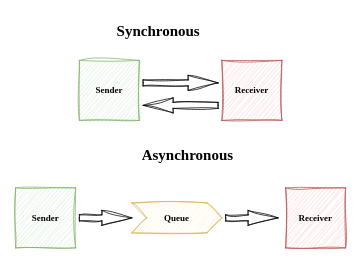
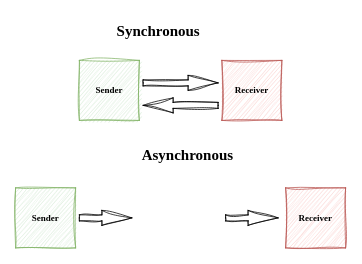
  <mxCell id="0" />
  <mxCell id="1" parent="0" />
  <mxCell id="2" value="&lt;b&gt;Sender&lt;/b&gt;" style="whiteSpace=wrap;html=1;aspect=fixed;fillColor=#d5e8d4;strokeColor=#82b366;sketch=1;curveFitting=1;jiggle=2;fontFamily=Architects Daughter;fontSource=https%3A%2F%2Ffonts.googleapis.com%2Fcss%3Ffamily%3DArchitects%2BDaughter;" parent="1" vertex="1"><mxGeometry x="105" y="80" width="80" height="80" as="geometry" /></mxCell>
  <mxCell id="3" value="&lt;b&gt;Receiver&lt;/b&gt;" style="whiteSpace=wrap;html=1;aspect=fixed;fillColor=#f8cecc;strokeColor=#b85450;sketch=1;curveFitting=1;jiggle=2;fontFamily=Architects Daughter;fontSource=https%3A%2F%2Ffonts.googleapis.com%2Fcss%3Ffamily%3DArchitects%2BDaughter;" parent="1" vertex="1"><mxGeometry x="295" y="80" width="80" height="80" as="geometry" /></mxCell>
  <mxCell id="4" value="&lt;b&gt;&lt;font style=&quot;font-size: 20px;&quot;&gt;Synchronous&lt;/font&gt;&lt;/b&gt;" style="text;html=1;align=center;verticalAlign=middle;resizable=0;points=[];autosize=1;strokeColor=none;fillColor=none;sketch=1;curveFitting=1;jiggle=2;fontFamily=Architects Daughter;fontSource=https%3A%2F%2Ffonts.googleapis.com%2Fcss%3Ffamily%3DArchitects%2BDaughter;" parent="1" vertex="1"><mxGeometry x="140" y="20" width="140" height="40" as="geometry" /></mxCell>
  <mxCell id="5" value="&lt;span&gt;Sender&lt;/span&gt;" style="whiteSpace=wrap;html=1;aspect=fixed;fillColor=#d5e8d4;strokeColor=#82b366;sketch=1;curveFitting=1;jiggle=2;fontFamily=Architects Daughter;fontSource=https%3A%2F%2Ffonts.googleapis.com%2Fcss%3Ffamily%3DArchitects%2BDaughter;fontStyle=1" parent="1" vertex="1"><mxGeometry x="20" y="250" width="80" height="80" as="geometry" /></mxCell>
  <mxCell id="6" value="&lt;span&gt;Receiver&lt;/span&gt;" style="whiteSpace=wrap;html=1;aspect=fixed;fillColor=#f8cecc;strokeColor=#b85450;sketch=1;curveFitting=1;jiggle=2;fontFamily=Architects Daughter;fontSource=https%3A%2F%2Ffonts.googleapis.com%2Fcss%3Ffamily%3DArchitects%2BDaughter;fontStyle=1" parent="1" vertex="1"><mxGeometry x="380" y="250" width="80" height="80" as="geometry" /></mxCell>
- <mxCell id="7" value="&lt;span&gt;Queue&lt;/span&gt;" style="shape=step;perimeter=stepPerimeter;whiteSpace=wrap;html=1;fixedSize=1;fillColor=#fff2cc;strokeColor=#d6b656;sketch=1;curveFitting=1;jiggle=2;fontFamily=Architects Daughter;fontSource=https%3A%2F%2Ffonts.googleapis.com%2Fcss%3Ffamily%3DArchitects%2BDaughter;fontStyle=1" parent="1" vertex="1"><mxGeometry x="175" y="270" width="120" height="40" as="geometry" /></mxCell>
  <mxCell id="8" value="&lt;b&gt;&lt;font style=&quot;font-size: 20px;&quot;&gt;Asynchronous&lt;/font&gt;&lt;/b&gt;" style="text;html=1;align=center;verticalAlign=middle;resizable=0;points=[];autosize=1;strokeColor=none;fillColor=none;sketch=1;curveFitting=1;jiggle=2;fontFamily=Architects Daughter;fontSource=https%3A%2F%2Ffonts.googleapis.com%2Fcss%3Ffamily%3DArchitects%2BDaughter;" parent="1" vertex="1"><mxGeometry x="174" y="185" width="150" height="40" as="geometry" /></mxCell>
  <mxCell id="9" value="" style="html=1;shadow=0;dashed=0;align=center;verticalAlign=middle;shape=mxgraph.arrows2.arrow;dy=0.6;dx=40;notch=0;sketch=1;curveFitting=1;jiggle=2;" parent="1" vertex="1"><mxGeometry x="105" y="280" width="70" height="20" as="geometry" /></mxCell>
  <mxCell id="10" value="" style="html=1;shadow=0;dashed=0;align=center;verticalAlign=middle;shape=mxgraph.arrows2.arrow;dy=0.6;dx=40;notch=0;rotation=-180;sketch=1;curveFitting=1;jiggle=2;" parent="1" vertex="1"><mxGeometry x="190" y="130" width="100" height="20" as="geometry" /></mxCell>
  <mxCell id="11" value="" style="html=1;shadow=0;dashed=0;align=center;verticalAlign=middle;shape=mxgraph.arrows2.arrow;dy=0.6;dx=40;notch=0;sketch=1;curveFitting=1;jiggle=2;" parent="1" vertex="1"><mxGeometry x="300" y="280" width="70" height="20" as="geometry" /></mxCell>
  <mxCell id="12" value="" style="html=1;shadow=0;dashed=0;align=center;verticalAlign=middle;shape=mxgraph.arrows2.arrow;dy=0.6;dx=40;notch=0;rotation=0;sketch=1;curveFitting=1;jiggle=2;" parent="1" vertex="1"><mxGeometry x="190" y="100" width="100" height="20" as="geometry" /></mxCell>
